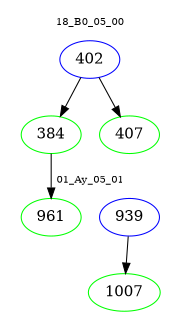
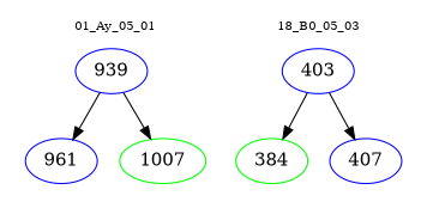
  digraph {
    node [color=blue]
    edge [color=black]
    n1 [label=939]
-   n2 [color=green label=961]
+   n2 [label=961]
    n3 [color=green label=1007]
-   n4 [label=402]
+   n4 [label=403]
    n5 [color=green label=384]
-   n6 [color=green label=407]
+   n6 [label=407]
    subgraph cluster_1 {
      color=white
      fontsize=10
      label="01_Ay_05_01"
      n1
      n2
      n3
    }
    subgraph cluster_2 {
      color=white
      fontsize=10
-     label="18_B0_05_00"
+     label="18_B0_05_03"
      n4
      n5
      n6
    }
-   n5 -> n2
+   n1 -> n2
    n1 -> n3
    n4 -> n5
    n4 -> n6
  }
